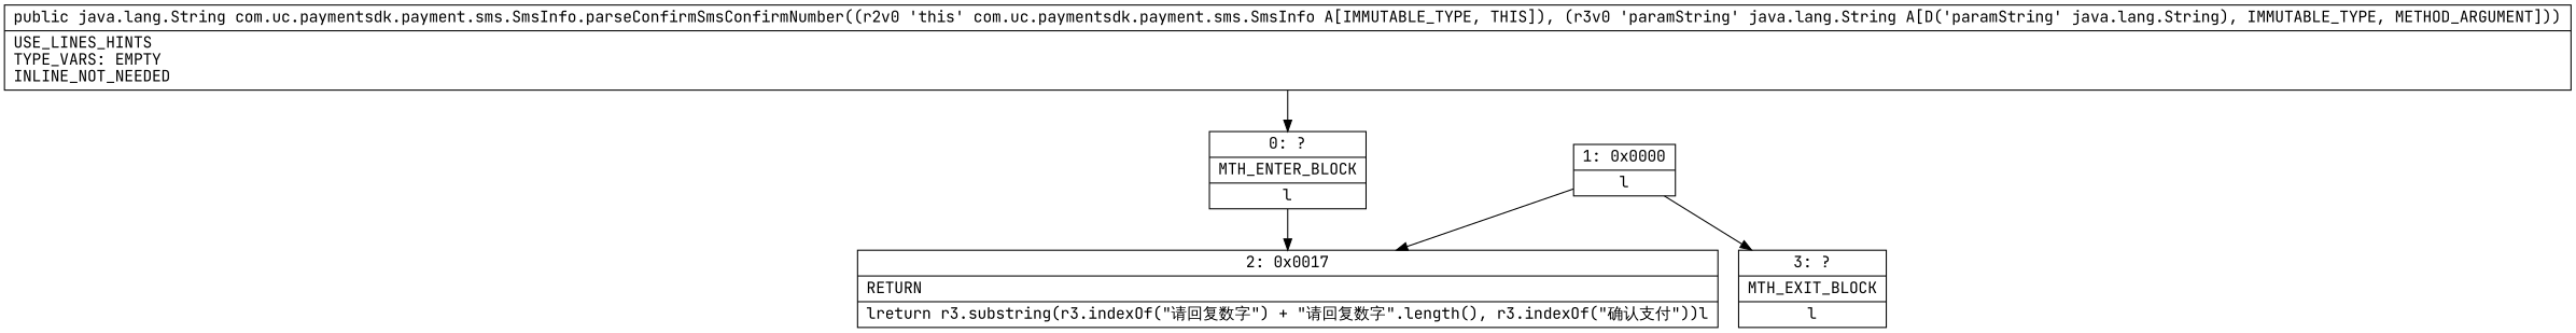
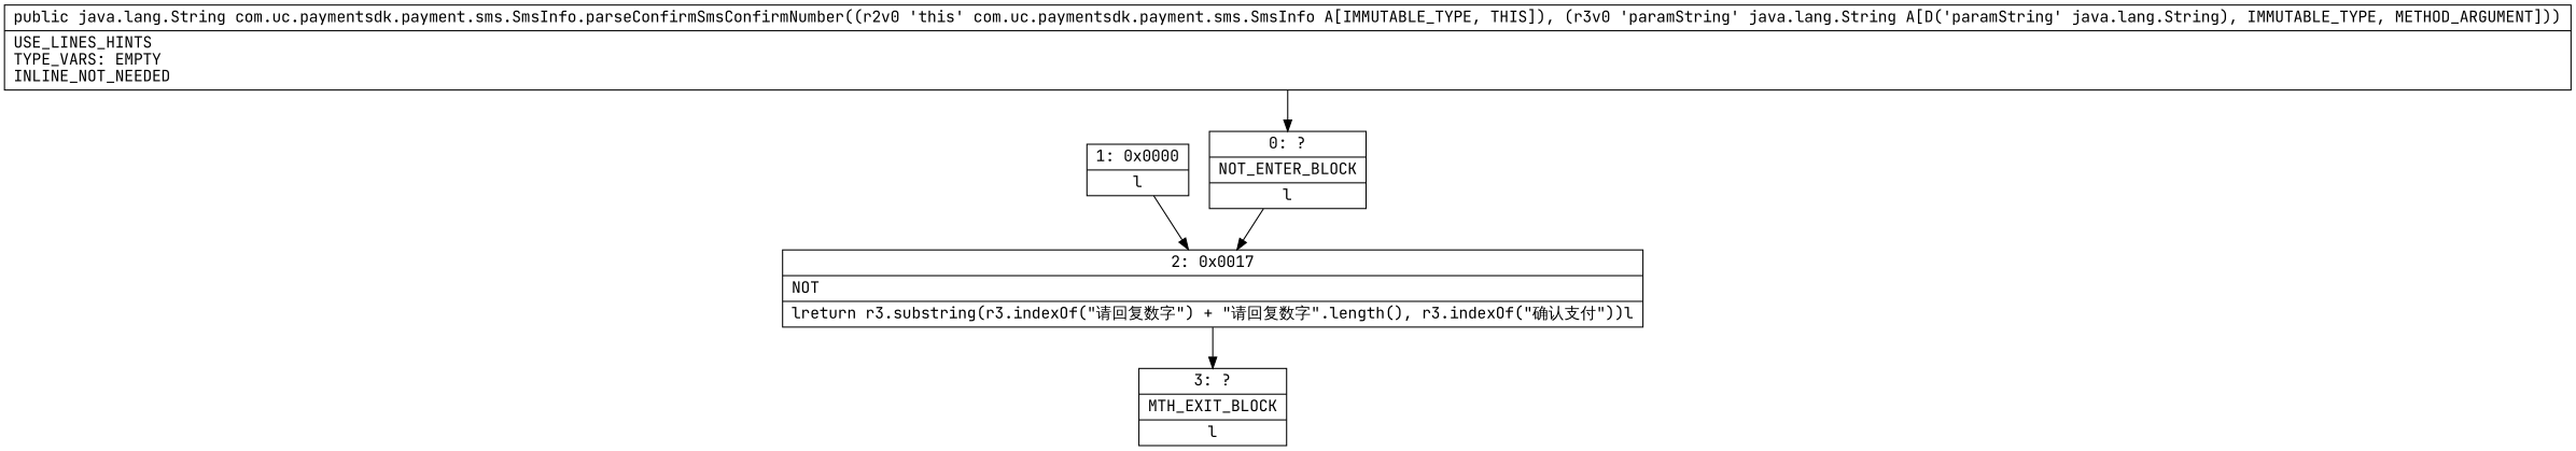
  digraph {
    fontname="JetBrains Mono"
    node [fontname="JetBrains Mono" shape=record]
    edge [fontname="JetBrains Mono"]
-   n1 [label="{0\:\ ?|MTH_ENTER_BLOCK\l|l}"]
-   n2 [label="{2\:\ 0x0017|RETURN\l|lreturn r3.substring(r3.indexOf(\"请回复数字\") + \"请回复数字\".length(), r3.indexOf(\"确认支付\"))l}"]
+   n1 [label="{0\:\ ?|NOT_ENTER_BLOCK\l|l}"]
+   n2 [label="{2\:\ 0x0017|NOT\l|lreturn r3.substring(r3.indexOf(\"请回复数字\") + \"请回复数字\".length(), r3.indexOf(\"确认支付\"))l}"]
    n3 [label="{1\:\ 0x0000|l}"]
    n4 [label="{3\:\ ?|MTH_EXIT_BLOCK\l|l}"]
    n5 [label="{public java.lang.String com.uc.paymentsdk.payment.sms.SmsInfo.parseConfirmSmsConfirmNumber((r2v0 'this' com.uc.paymentsdk.payment.sms.SmsInfo A[IMMUTABLE_TYPE, THIS]), (r3v0 'paramString' java.lang.String A[D('paramString' java.lang.String), IMMUTABLE_TYPE, METHOD_ARGUMENT]))  | USE_LINES_HINTS\lTYPE_VARS: EMPTY\lINLINE_NOT_NEEDED\l}"]
    n1 -> n2
-   n3 -> n4
+   n2 -> n4
    n3 -> n2
    n5 -> n1
  }
